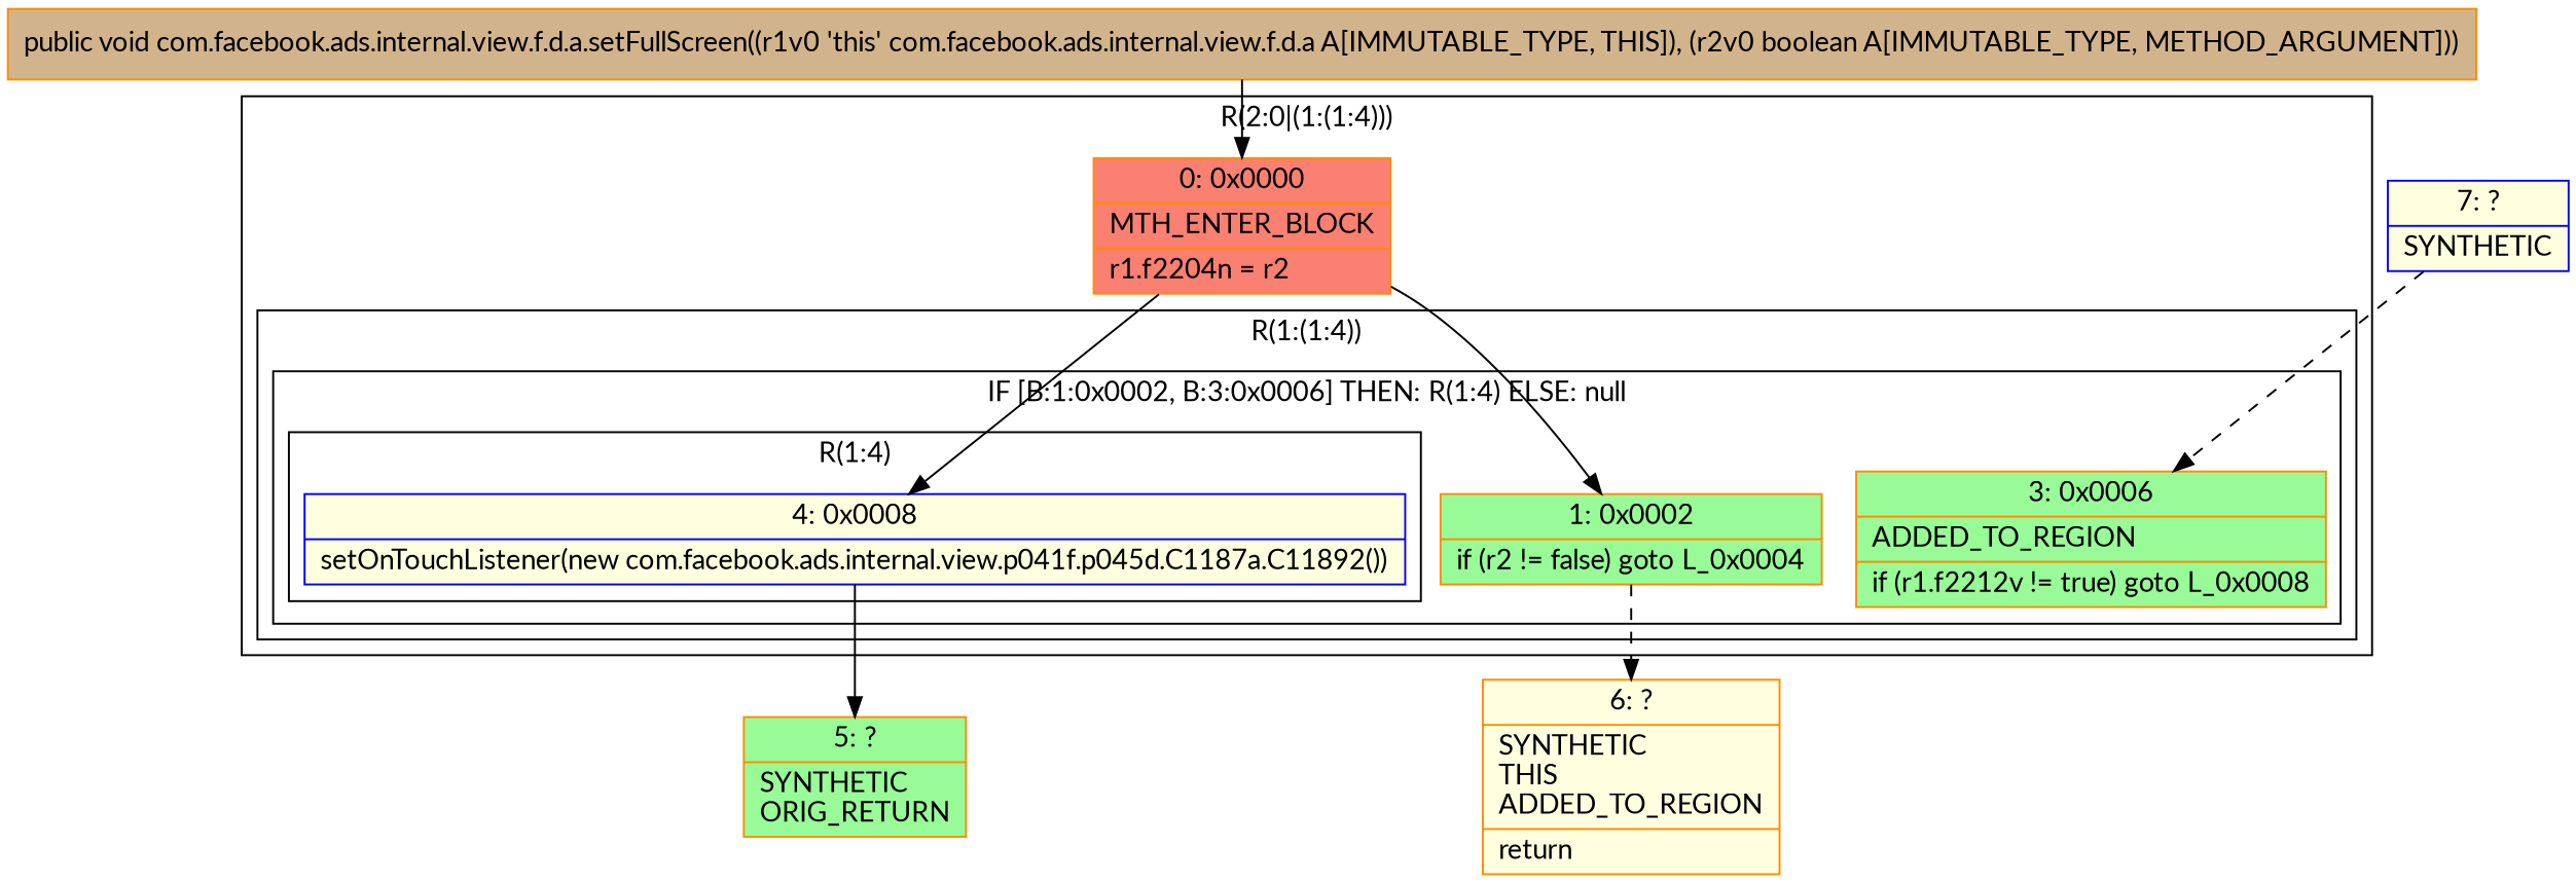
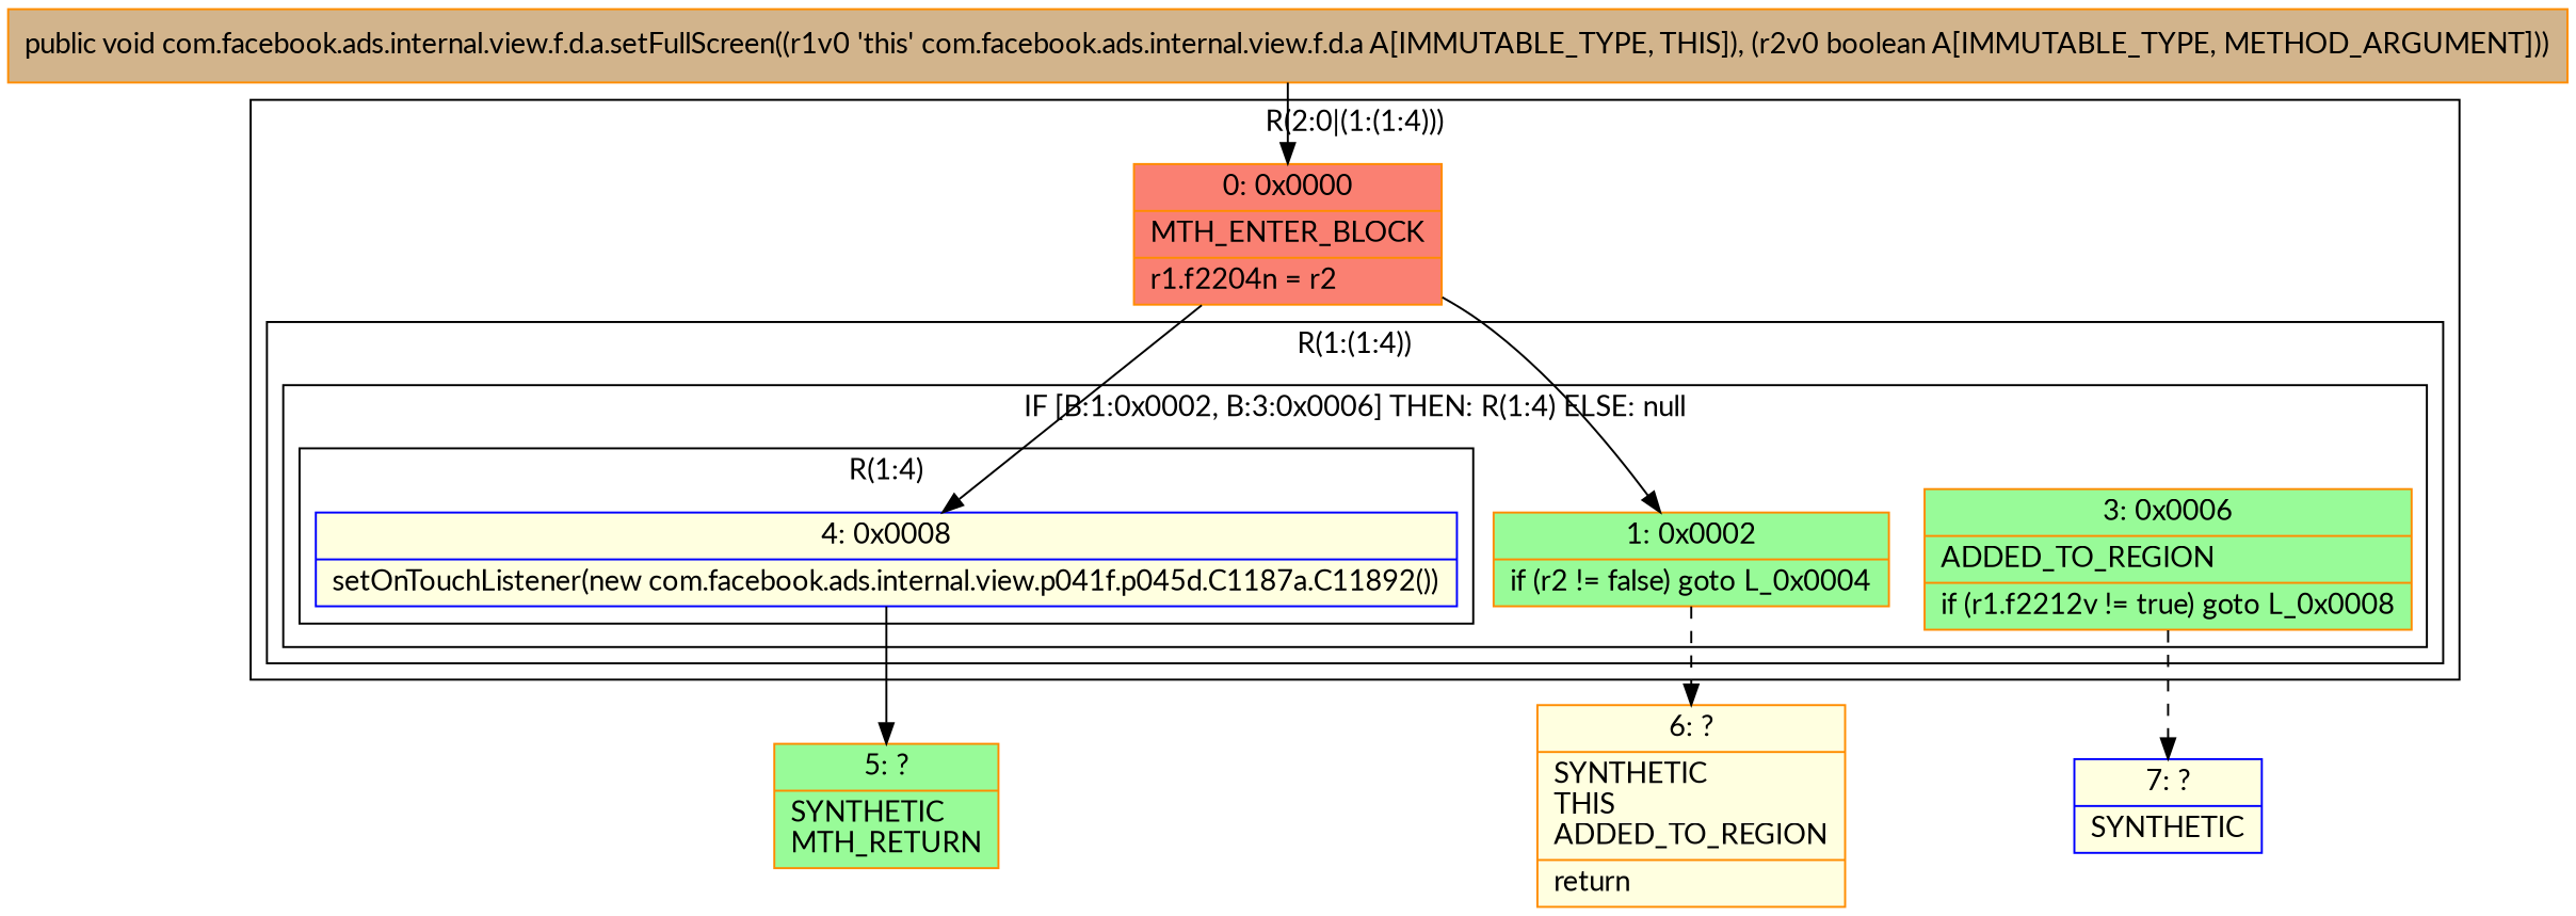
  digraph {
    fontname=Lato
    node [color=darkorange fillcolor=lightyellow fontname=Lato shape=record style=filled]
    edge [fontname=Lato]
    n1 [color=blue label="{4\:\ 0x0008|setOnTouchListener(new com.facebook.ads.internal.view.p041f.p045d.C1187a.C11892())\l}"]
    n2 [fillcolor=palegreen label="{1\:\ 0x0002|if (r2 != false) goto L_0x0004\l}"]
    n3 [fillcolor=palegreen label="{3\:\ 0x0006|ADDED_TO_REGION\l|if (r1.f2212v != true) goto L_0x0008\l}"]
    n4 [fillcolor=salmon label="{0\:\ 0x0000|MTH_ENTER_BLOCK\l|r1.f2204n = r2\l}"]
-   n5 [fillcolor=palegreen label="{5\:\ ?|SYNTHETIC\lORIG_RETURN\l}"]
+   n5 [fillcolor=palegreen label="{5\:\ ?|SYNTHETIC\lMTH_RETURN\l}"]
    n6 [label="{6\:\ ?|SYNTHETIC\lTHIS\lADDED_TO_REGION\l|return\l}"]
    n7 [color=blue label="{7\:\ ?|SYNTHETIC\l}"]
    n8 [fillcolor=tan label="{public void com.facebook.ads.internal.view.f.d.a.setFullScreen((r1v0 'this' com.facebook.ads.internal.view.f.d.a A[IMMUTABLE_TYPE, THIS]), (r2v0 boolean A[IMMUTABLE_TYPE, METHOD_ARGUMENT])) }"]
    subgraph cluster_1 {
      label="R(2:0|(1:(1:4)))"
      n4
      subgraph cluster_2 {
        label="R(1:(1:4))"
        subgraph cluster_3 {
          label="IF [B:1:0x0002, B:3:0x0006] THEN: R(1:4) ELSE: null"
          n2
          n3
          subgraph cluster_4 {
            label="R(1:4)"
            n1
          }
        }
      }
    }
    n1 -> n5
    n2 -> n6 [style=dashed]
-   n7 -> n3 [style=dashed]
+   n3 -> n7 [style=dashed]
    n4 -> n1
    n4 -> n2
    n8 -> n4
  }
